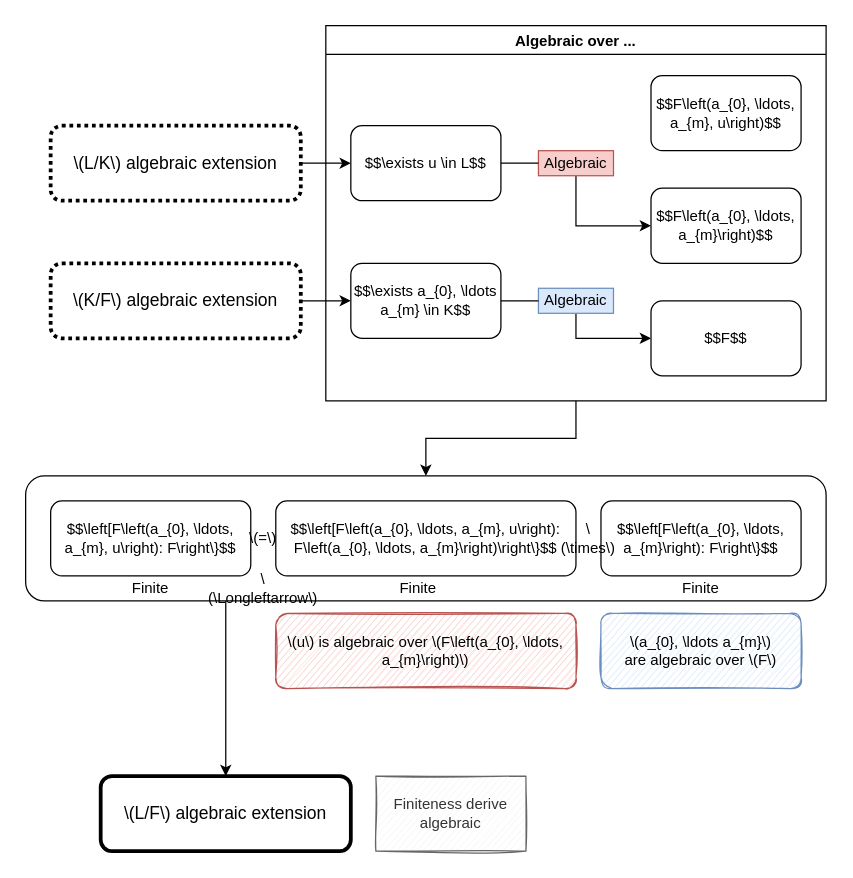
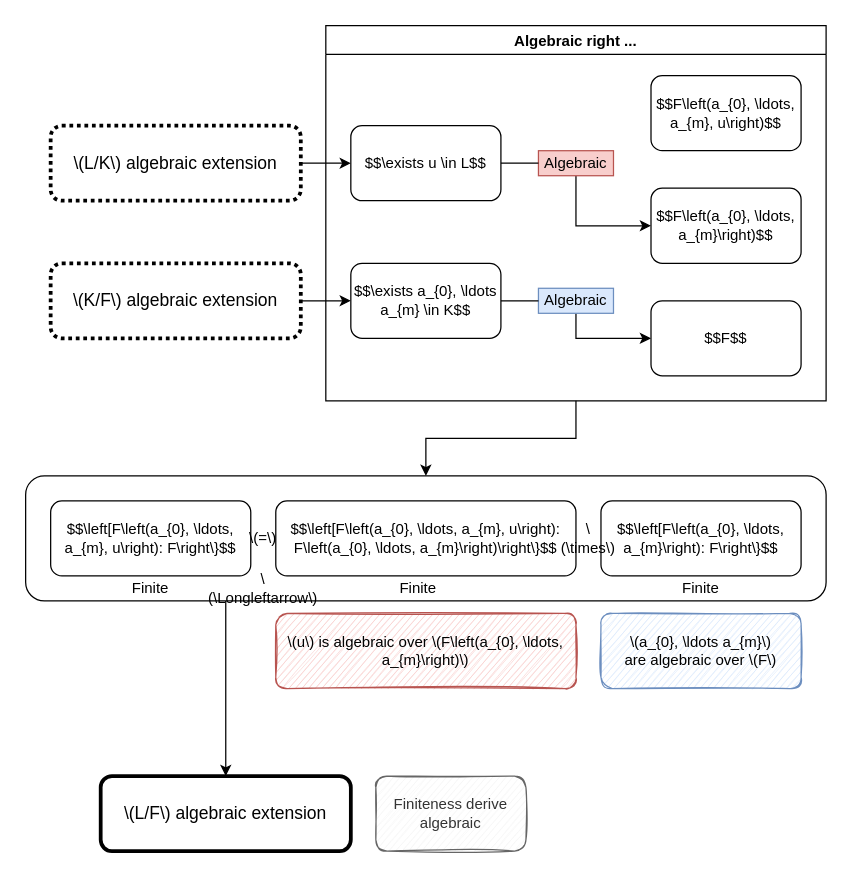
  <mxCell id="0" />
  <mxCell id="1" parent="0" />
  <mxCell id="2" style="edgeStyle=orthogonalEdgeStyle;rounded=0;orthogonalLoop=1;jettySize=auto;html=1;exitX=0.25;exitY=1;exitDx=0;exitDy=0;entryX=0.5;entryY=0;entryDx=0;entryDy=0;fontSize=12;strokeWidth=1;" edge="1" parent="1" source="3" target="6"><mxGeometry relative="1" as="geometry" /></mxCell>
  <mxCell id="3" value="" style="rounded=1;whiteSpace=wrap;html=1;fontSize=12;strokeWidth=1;" vertex="1" parent="1"><mxGeometry x="20" y="380" width="640" height="100" as="geometry" /></mxCell>
  <mxCell id="4" value="" style="edgeStyle=orthogonalEdgeStyle;rounded=0;orthogonalLoop=1;jettySize=auto;html=1;fontSize=12;strokeWidth=1;" edge="1" parent="1" source="5" target="12"><mxGeometry relative="1" as="geometry" /></mxCell>
  <mxCell id="5" value="\(L/K\) algebraic extension" style="rounded=1;whiteSpace=wrap;html=1;strokeWidth=3;dashed=1;dashPattern=1 1;fontSize=14;" vertex="1" parent="1"><mxGeometry x="40" y="100" width="200" height="60" as="geometry" /></mxCell>
  <mxCell id="6" value="&lt;span style=&quot;font-size: 14px&quot;&gt;\(L/F\) algebraic extension&lt;/span&gt;" style="rounded=1;whiteSpace=wrap;html=1;strokeWidth=3;" vertex="1" parent="1"><mxGeometry x="80" y="620" width="200" height="60" as="geometry" /></mxCell>
  <mxCell id="7" value="" style="edgeStyle=orthogonalEdgeStyle;rounded=0;orthogonalLoop=1;jettySize=auto;html=1;fontSize=12;strokeWidth=1;" edge="1" parent="1" source="8" target="10"><mxGeometry relative="1" as="geometry" /></mxCell>
  <mxCell id="8" value="&lt;span&gt;\(K/F\) algebraic extension&lt;/span&gt;" style="rounded=1;whiteSpace=wrap;html=1;strokeWidth=3;dashed=1;dashPattern=1 1;fontSize=14;" vertex="1" parent="1"><mxGeometry x="40" y="210" width="200" height="60" as="geometry" /></mxCell>
  <mxCell id="9" style="edgeStyle=orthogonalEdgeStyle;rounded=0;orthogonalLoop=1;jettySize=auto;html=1;entryX=0;entryY=0.5;entryDx=0;entryDy=0;fontSize=12;strokeWidth=1;startArrow=none;" edge="1" parent="1" source="18" target="15"><mxGeometry relative="1" as="geometry"><Array as="points"><mxPoint x="460" y="270" /></Array></mxGeometry></mxCell>
  <mxCell id="10" value="$$\exists a_{0}, \ldots a_{m} \in K$$" style="rounded=1;whiteSpace=wrap;html=1;fontSize=12;strokeWidth=1;" vertex="1" parent="1"><mxGeometry x="280" y="210" width="120" height="60" as="geometry" /></mxCell>
  <mxCell id="11" style="edgeStyle=orthogonalEdgeStyle;rounded=0;orthogonalLoop=1;jettySize=auto;html=1;fontSize=12;strokeWidth=1;startArrow=none;" edge="1" parent="1" source="16" target="14"><mxGeometry relative="1" as="geometry"><Array as="points"><mxPoint x="460" y="180" /></Array></mxGeometry></mxCell>
  <mxCell id="12" value="$$\exists u \in L$$" style="rounded=1;whiteSpace=wrap;html=1;fontSize=12;strokeWidth=1;" vertex="1" parent="1"><mxGeometry x="280" y="100" width="120" height="60" as="geometry" /></mxCell>
  <mxCell id="13" value="$$F\left(a_{0}, \ldots, a_{m}, u\right)$$" style="rounded=1;whiteSpace=wrap;html=1;fontSize=12;strokeWidth=1;" vertex="1" parent="1"><mxGeometry x="520" y="60" width="120" height="60" as="geometry" /></mxCell>
  <mxCell id="14" value="$$F\left(a_{0}, \ldots, a_{m}\right)$$" style="rounded=1;whiteSpace=wrap;html=1;fontSize=12;strokeWidth=1;" vertex="1" parent="1"><mxGeometry x="520" y="150" width="120" height="60" as="geometry" /></mxCell>
  <mxCell id="15" value="$$F$$" style="rounded=1;whiteSpace=wrap;html=1;fontSize=12;strokeWidth=1;" vertex="1" parent="1"><mxGeometry x="520" y="240" width="120" height="60" as="geometry" /></mxCell>
  <mxCell id="16" value="Algebraic" style="text;html=1;strokeColor=#b85450;fillColor=#f8cecc;align=center;verticalAlign=middle;whiteSpace=wrap;rounded=0;fontSize=12;" vertex="1" parent="1"><mxGeometry x="430" y="120" width="60" height="20" as="geometry" /></mxCell>
  <mxCell id="17" value="" style="edgeStyle=orthogonalEdgeStyle;rounded=0;orthogonalLoop=1;jettySize=auto;html=1;fontSize=12;strokeWidth=1;endArrow=none;" edge="1" parent="1" source="12" target="16"><mxGeometry relative="1" as="geometry"><mxPoint x="400" y="130" as="sourcePoint" /><mxPoint x="480" y="180" as="targetPoint" /><Array as="points" /></mxGeometry></mxCell>
  <mxCell id="18" value="Algebraic" style="text;html=1;strokeColor=#6c8ebf;fillColor=#dae8fc;align=center;verticalAlign=middle;whiteSpace=wrap;rounded=0;fontSize=12;" vertex="1" parent="1"><mxGeometry x="430" y="230" width="60" height="20" as="geometry" /></mxCell>
  <mxCell id="19" value="" style="edgeStyle=orthogonalEdgeStyle;rounded=0;orthogonalLoop=1;jettySize=auto;html=1;entryX=0;entryY=0.5;entryDx=0;entryDy=0;fontSize=12;strokeWidth=1;endArrow=none;" edge="1" parent="1" source="10" target="18"><mxGeometry relative="1" as="geometry"><mxPoint x="400" y="240" as="sourcePoint" /><mxPoint x="480" y="270" as="targetPoint" /></mxGeometry></mxCell>
  <mxCell id="20" value="$$\left[F\left(a_{0}, \ldots, a_{m}, u\right): F\right\}$$" style="rounded=1;whiteSpace=wrap;html=1;fontSize=12;strokeWidth=1;" vertex="1" parent="1"><mxGeometry x="40" y="400" width="160" height="60" as="geometry" /></mxCell>
  <mxCell id="21" value="$$\left[F\left(a_{0}, \ldots, a_{m}, u\right): F\left(a_{0}, \ldots, a_{m}\right)\right\}$$" style="rounded=1;whiteSpace=wrap;html=1;fontSize=12;strokeWidth=1;" vertex="1" parent="1"><mxGeometry x="220" y="400" width="240" height="60" as="geometry" /></mxCell>
  <mxCell id="22" value="$$\left[F\left(a_{0}, \ldots, a_{m}\right): F\right\}$$" style="rounded=1;whiteSpace=wrap;html=1;fontSize=12;strokeWidth=1;" vertex="1" parent="1"><mxGeometry x="480" y="400" width="160" height="60" as="geometry" /></mxCell>
  <mxCell id="23" value="\(\times\)" style="text;html=1;strokeColor=none;fillColor=none;align=center;verticalAlign=middle;whiteSpace=wrap;rounded=0;fontSize=12;" vertex="1" parent="1"><mxGeometry x="450" y="420" width="40" height="20" as="geometry" /></mxCell>
  <mxCell id="24" value="\(=\)" style="text;html=1;strokeColor=none;fillColor=none;align=center;verticalAlign=middle;whiteSpace=wrap;rounded=0;fontSize=12;" vertex="1" parent="1"><mxGeometry x="190" y="420" width="40" height="20" as="geometry" /></mxCell>
  <mxCell id="25" style="edgeStyle=orthogonalEdgeStyle;rounded=0;orthogonalLoop=1;jettySize=auto;html=1;entryX=0.5;entryY=0;entryDx=0;entryDy=0;fontSize=12;strokeWidth=1;" edge="1" parent="1" source="26" target="3"><mxGeometry relative="1" as="geometry" /></mxCell>
- <mxCell id="26" value="Algebraic over ..." style="swimlane;fontSize=12;strokeWidth=1;" vertex="1" parent="1"><mxGeometry x="260" y="20" width="400" height="300" as="geometry" /></mxCell>
+ <mxCell id="26" value="Algebraic right ..." style="swimlane;fontSize=12;strokeWidth=1;" vertex="1" parent="1"><mxGeometry x="260" y="20" width="400" height="300" as="geometry" /></mxCell>
  <mxCell id="27" value="\(u\) is algebraic over \(F\left(a_{0}, \ldots, a_{m}\right)\)" style="rounded=1;whiteSpace=wrap;html=1;fontSize=12;strokeWidth=1;sketch=1;fillColor=#f8cecc;strokeColor=#b85450;" vertex="1" parent="1"><mxGeometry x="220" y="490" width="240" height="60" as="geometry" /></mxCell>
  <mxCell id="28" value="\(a_{0}, \ldots a_{m}\)&lt;br&gt;are algebraic over \(F\)" style="rounded=1;whiteSpace=wrap;html=1;fontSize=12;strokeWidth=1;sketch=1;fillColor=#dae8fc;strokeColor=#6c8ebf;" vertex="1" parent="1"><mxGeometry x="480" y="490" width="160" height="60" as="geometry" /></mxCell>
  <mxCell id="29" value="Finite" style="text;html=1;strokeColor=none;fillColor=none;align=center;verticalAlign=middle;whiteSpace=wrap;rounded=0;sketch=1;fontSize=12;" vertex="1" parent="1"><mxGeometry x="314" y="460" width="40" height="20" as="geometry" /></mxCell>
  <mxCell id="30" value="Finite" style="text;html=1;strokeColor=none;fillColor=none;align=center;verticalAlign=middle;whiteSpace=wrap;rounded=0;sketch=1;fontSize=12;" vertex="1" parent="1"><mxGeometry x="540" y="460" width="40" height="20" as="geometry" /></mxCell>
  <mxCell id="31" value="Finite" style="text;html=1;strokeColor=none;fillColor=none;align=center;verticalAlign=middle;whiteSpace=wrap;rounded=0;sketch=1;fontSize=12;" vertex="1" parent="1"><mxGeometry x="100" y="460" width="40" height="20" as="geometry" /></mxCell>
  <mxCell id="32" value="\(\Longleftarrow\)" style="text;html=1;strokeColor=none;fillColor=none;align=center;verticalAlign=middle;whiteSpace=wrap;rounded=0;fontSize=12;" vertex="1" parent="1"><mxGeometry x="190" y="460" width="40" height="20" as="geometry" /></mxCell>
- <mxCell id="33" value="Finiteness derive algebraic" style="whiteSpace=wrap;html=1;sketch=1;fontSize=12;strokeWidth=1;fillColor=#f5f5f5;strokeColor=#666666;fontColor=#333333;rounded=0;" vertex="1" parent="1"><mxGeometry x="300" y="620" width="120" height="60" as="geometry" /></mxCell>
+ <mxCell id="33" value="Finiteness derive algebraic" style="rounded=1;whiteSpace=wrap;html=1;sketch=1;fontSize=12;strokeWidth=1;fillColor=#f5f5f5;strokeColor=#666666;fontColor=#333333;" vertex="1" parent="1"><mxGeometry x="300" y="620" width="120" height="60" as="geometry" /></mxCell>
